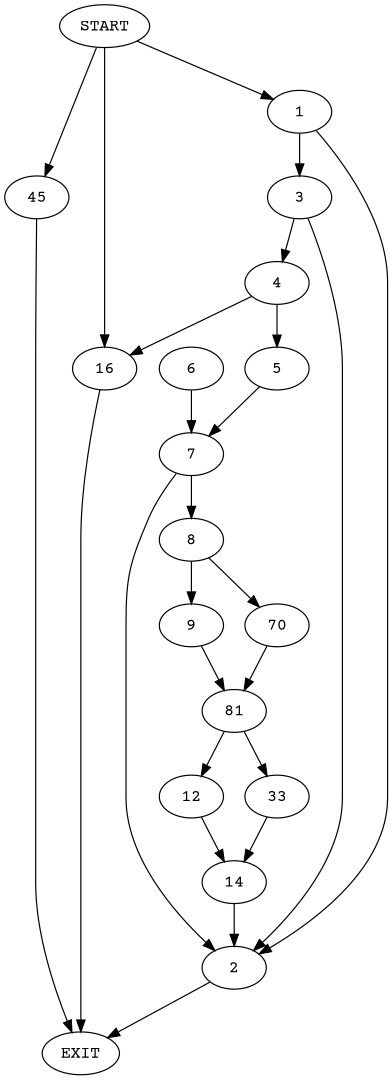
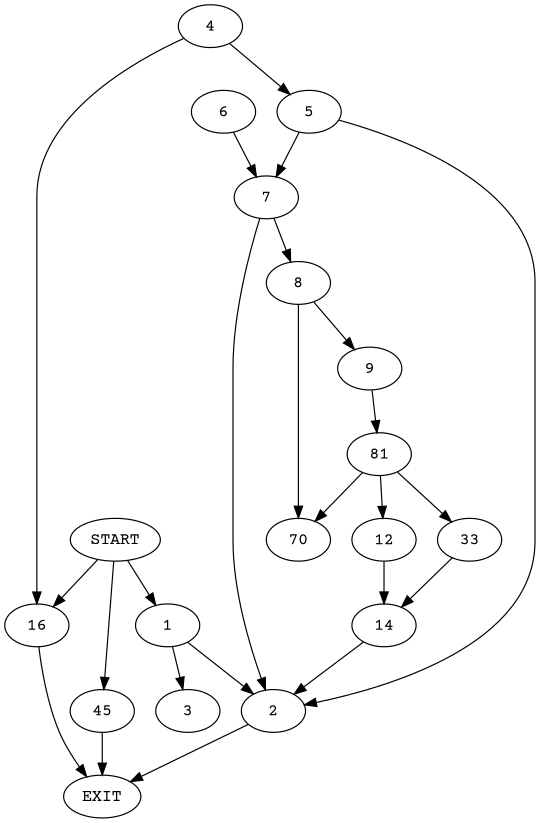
  digraph {
    fontname="Courier Prime"
    node [fontname="Courier Prime"]
    edge [fontname="Courier Prime"]
    n1 [label=START]
    1
    n3 [label=45]
    16
    2
    3
    n7 [label=EXIT]
    4
    5
    7
    6
    8
    9
    n14 [label=70]
    n15 [label=81]
    12
    n17 [label=33]
    14
    n1 -> 1
    n1 -> n3
    n1 -> 16
    1 -> 2
    1 -> 3
    n3 -> n7
    16 -> n7
    2 -> n7
-   3 -> 2
-   3 -> 4
+   5 -> 2
    4 -> 16
    4 -> 5
    5 -> 7
    7 -> 2
    7 -> 8
    6 -> 7
    8 -> 9
    8 -> n14
    9 -> n15
-   n14 -> n15
+   n15 -> n14
    n15 -> 12
    n15 -> n17
    12 -> 14
    n17 -> 14
    14 -> 2
  }
